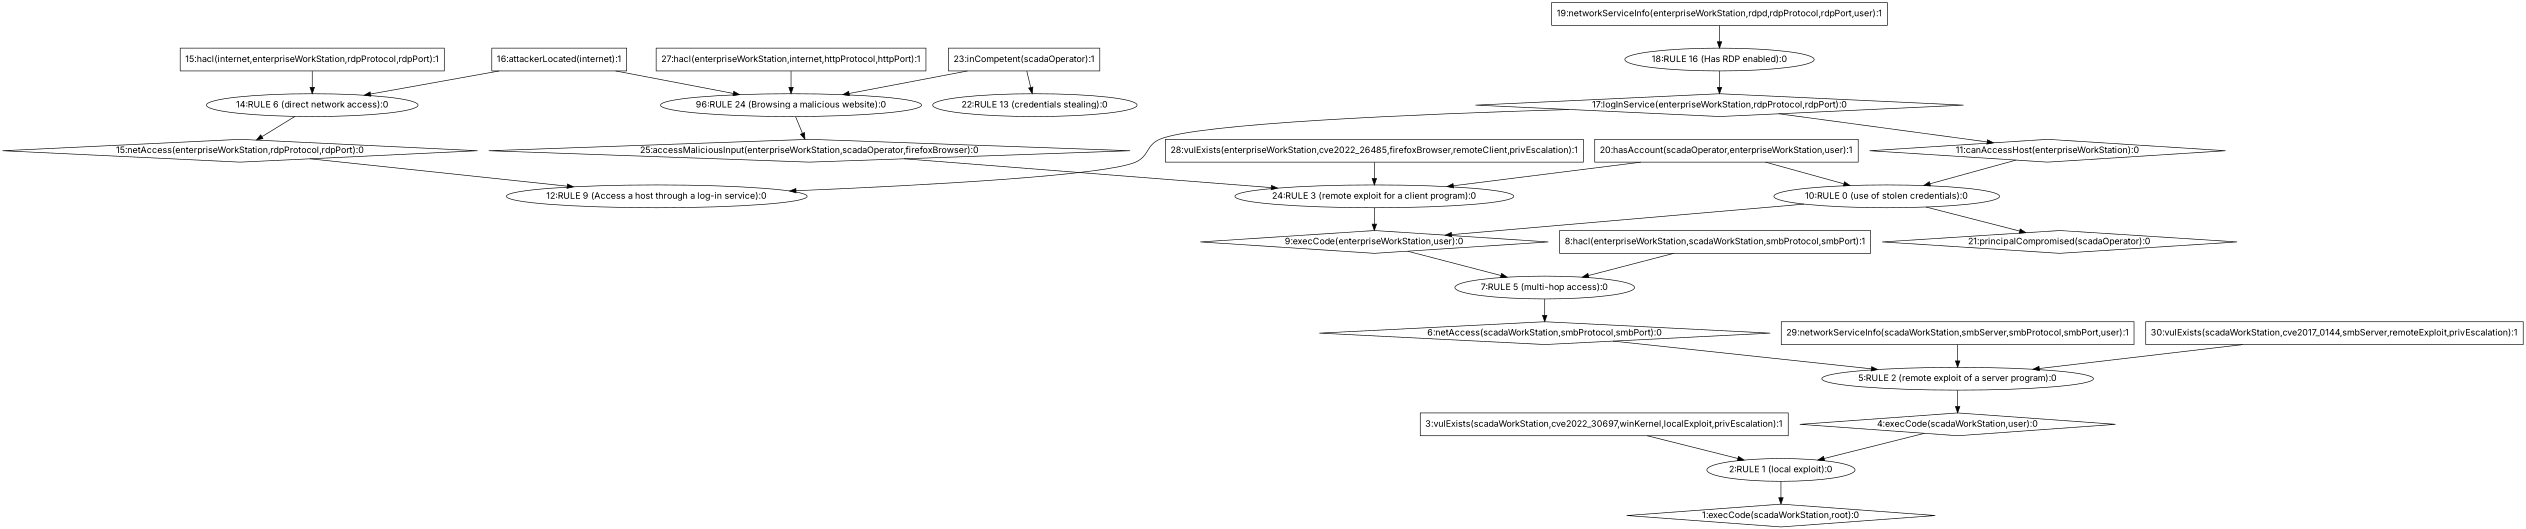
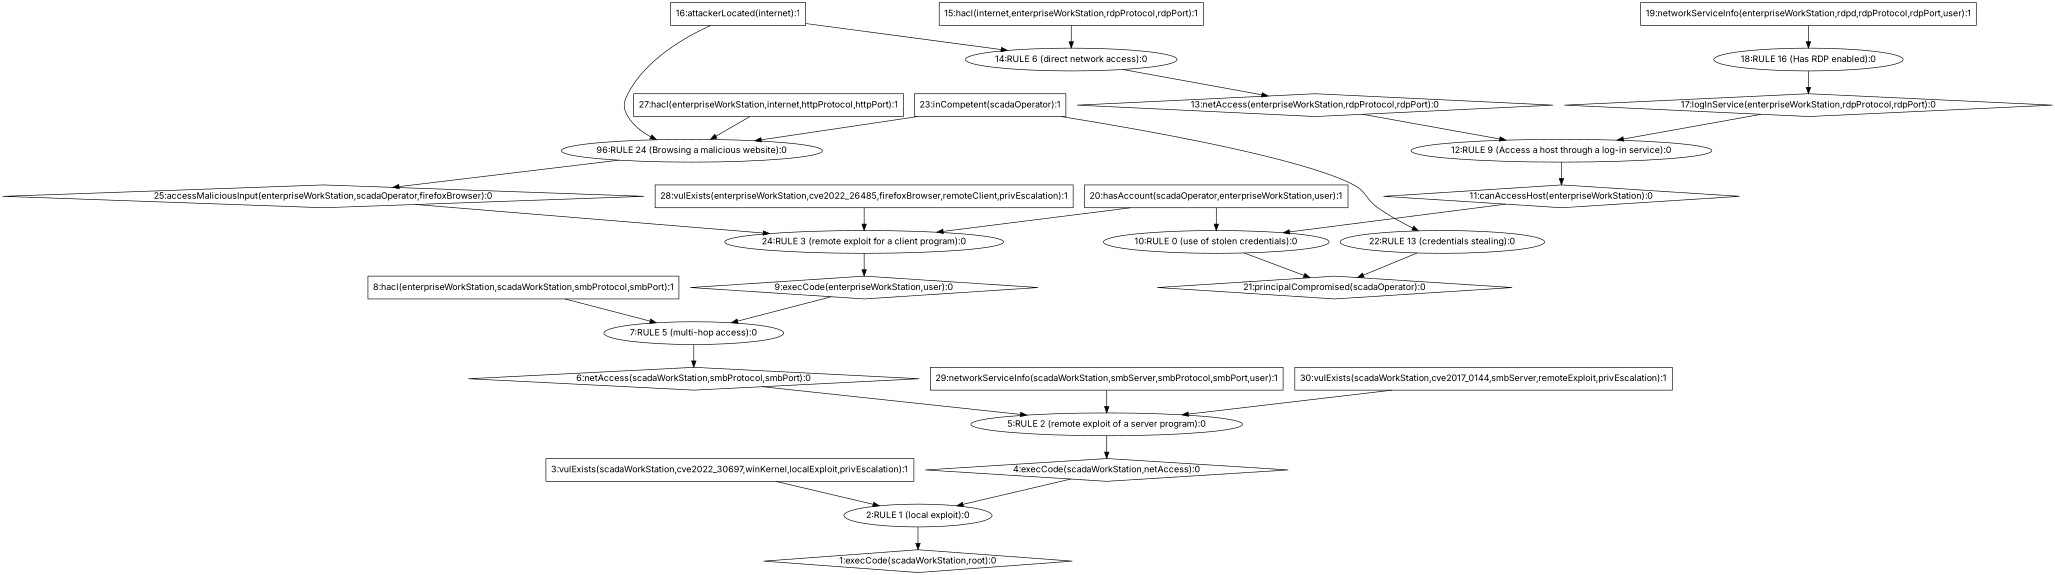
  digraph {
    fontname=Inter
    node [fontname=Inter shape=box]
    edge [fontname=Inter]
    n1 [label="1:execCode(scadaWorkStation,root):0" shape=diamond]
    n2 [label="2:RULE 1 (local exploit):0" shape=ellipse]
    n3 [label="3:vulExists(scadaWorkStation,cve2022_30697,winKernel,localExploit,privEscalation):1"]
-   n4 [label="4:execCode(scadaWorkStation,user):0" shape=diamond]
+   n4 [label="4:execCode(scadaWorkStation,netAccess):0" shape=diamond]
    n5 [label="5:RULE 2 (remote exploit of a server program):0" shape=ellipse]
    n6 [label="6:netAccess(scadaWorkStation,smbProtocol,smbPort):0" shape=diamond]
    n7 [label="7:RULE 5 (multi-hop access):0" shape=ellipse]
    n8 [label="8:hacl(enterpriseWorkStation,scadaWorkStation,smbProtocol,smbPort):1"]
    n9 [label="9:execCode(enterpriseWorkStation,user):0" shape=diamond]
    n10 [label="10:RULE 0 (use of stolen credentials):0" shape=ellipse]
    n11 [label="21:principalCompromised(scadaOperator):0" shape=diamond]
    n12 [label="11:canAccessHost(enterpriseWorkStation):0" shape=diamond]
    n13 [label="12:RULE 9 (Access a host through a log-in service):0" shape=ellipse]
-   n14 [label="15:netAccess(enterpriseWorkStation,rdpProtocol,rdpPort):0" shape=diamond]
+   n14 [label="13:netAccess(enterpriseWorkStation,rdpProtocol,rdpPort):0" shape=diamond]
    n15 [label="14:RULE 6 (direct network access):0" shape=ellipse]
    n16 [label="15:hacl(internet,enterpriseWorkStation,rdpProtocol,rdpPort):1"]
    n17 [label="16:attackerLocated(internet):1"]
    n18 [label="96:RULE 24 (Browsing a malicious website):0" shape=ellipse]
    n19 [label="25:accessMaliciousInput(enterpriseWorkStation,scadaOperator,firefoxBrowser):0" shape=diamond]
    n20 [label="17:logInService(enterpriseWorkStation,rdpProtocol,rdpPort):0" shape=diamond]
    n21 [label="18:RULE 16 (Has RDP enabled):0" shape=ellipse]
    n22 [label="19:networkServiceInfo(enterpriseWorkStation,rdpd,rdpProtocol,rdpPort,user):1"]
    n23 [label="20:hasAccount(scadaOperator,enterpriseWorkStation,user):1"]
    n24 [label="24:RULE 3 (remote exploit for a client program):0" shape=ellipse]
    n25 [label="22:RULE 13 (credentials stealing):0" shape=ellipse]
    n26 [label="23:inCompetent(scadaOperator):1"]
    n27 [label="27:hacl(enterpriseWorkStation,internet,httpProtocol,httpPort):1"]
    n28 [label="28:vulExists(enterpriseWorkStation,cve2022_26485,firefoxBrowser,remoteClient,privEscalation):1"]
    n29 [label="29:networkServiceInfo(scadaWorkStation,smbServer,smbProtocol,smbPort,user):1"]
    n30 [label="30:vulExists(scadaWorkStation,cve2017_0144,smbServer,remoteExploit,privEscalation):1"]
    n2 -> n1
    n3 -> n2
    n4 -> n2
    n5 -> n4
    n6 -> n5
    n7 -> n6
    n8 -> n7
    n9 -> n7
-   n10 -> n9
    n10 -> n11
    n12 -> n10
-   n20 -> n12
+   n13 -> n12
    n14 -> n13
    n15 -> n14
    n16 -> n15
    n17 -> n15
    n17 -> n18
    n18 -> n19
    n19 -> n24
    n20 -> n13
    n21 -> n20
    n22 -> n21
    n23 -> n10
    n23 -> n24
    n24 -> n9
+   n25 -> n11
    n26 -> n18
    n26 -> n25
    n27 -> n18
    n28 -> n24
    n29 -> n5
    n30 -> n5
  }
